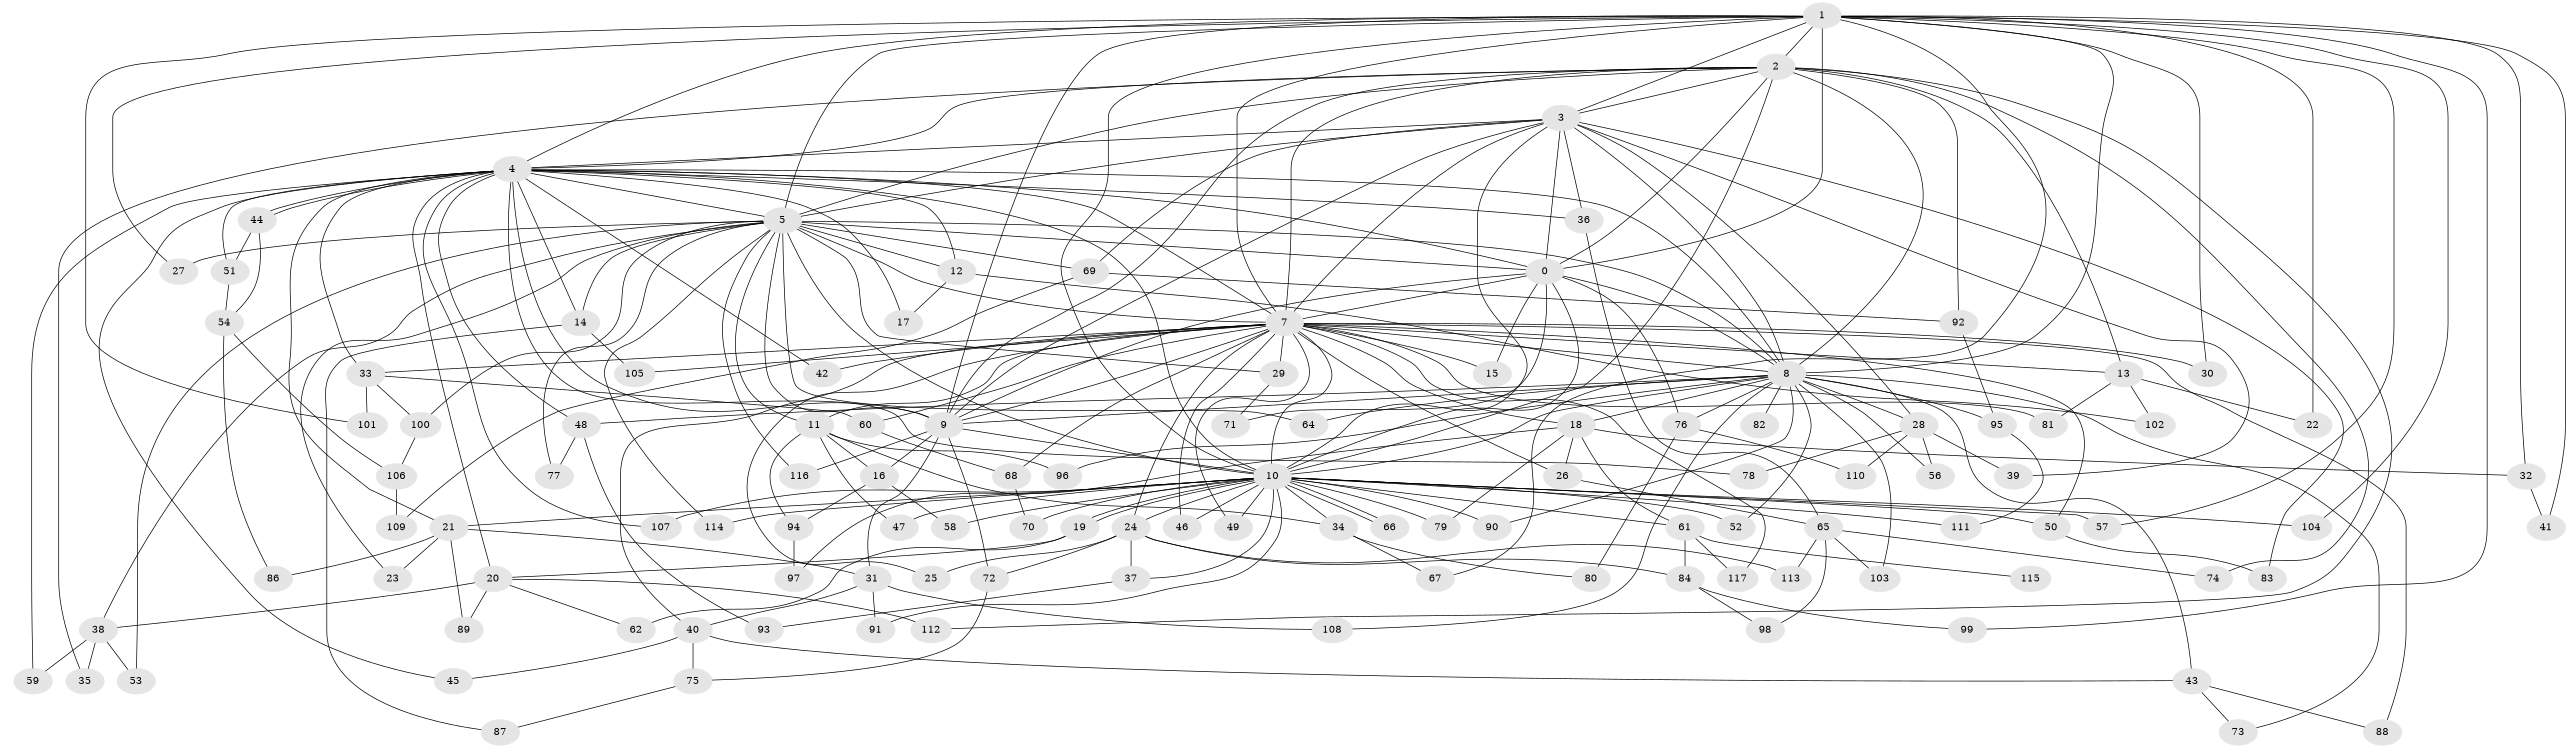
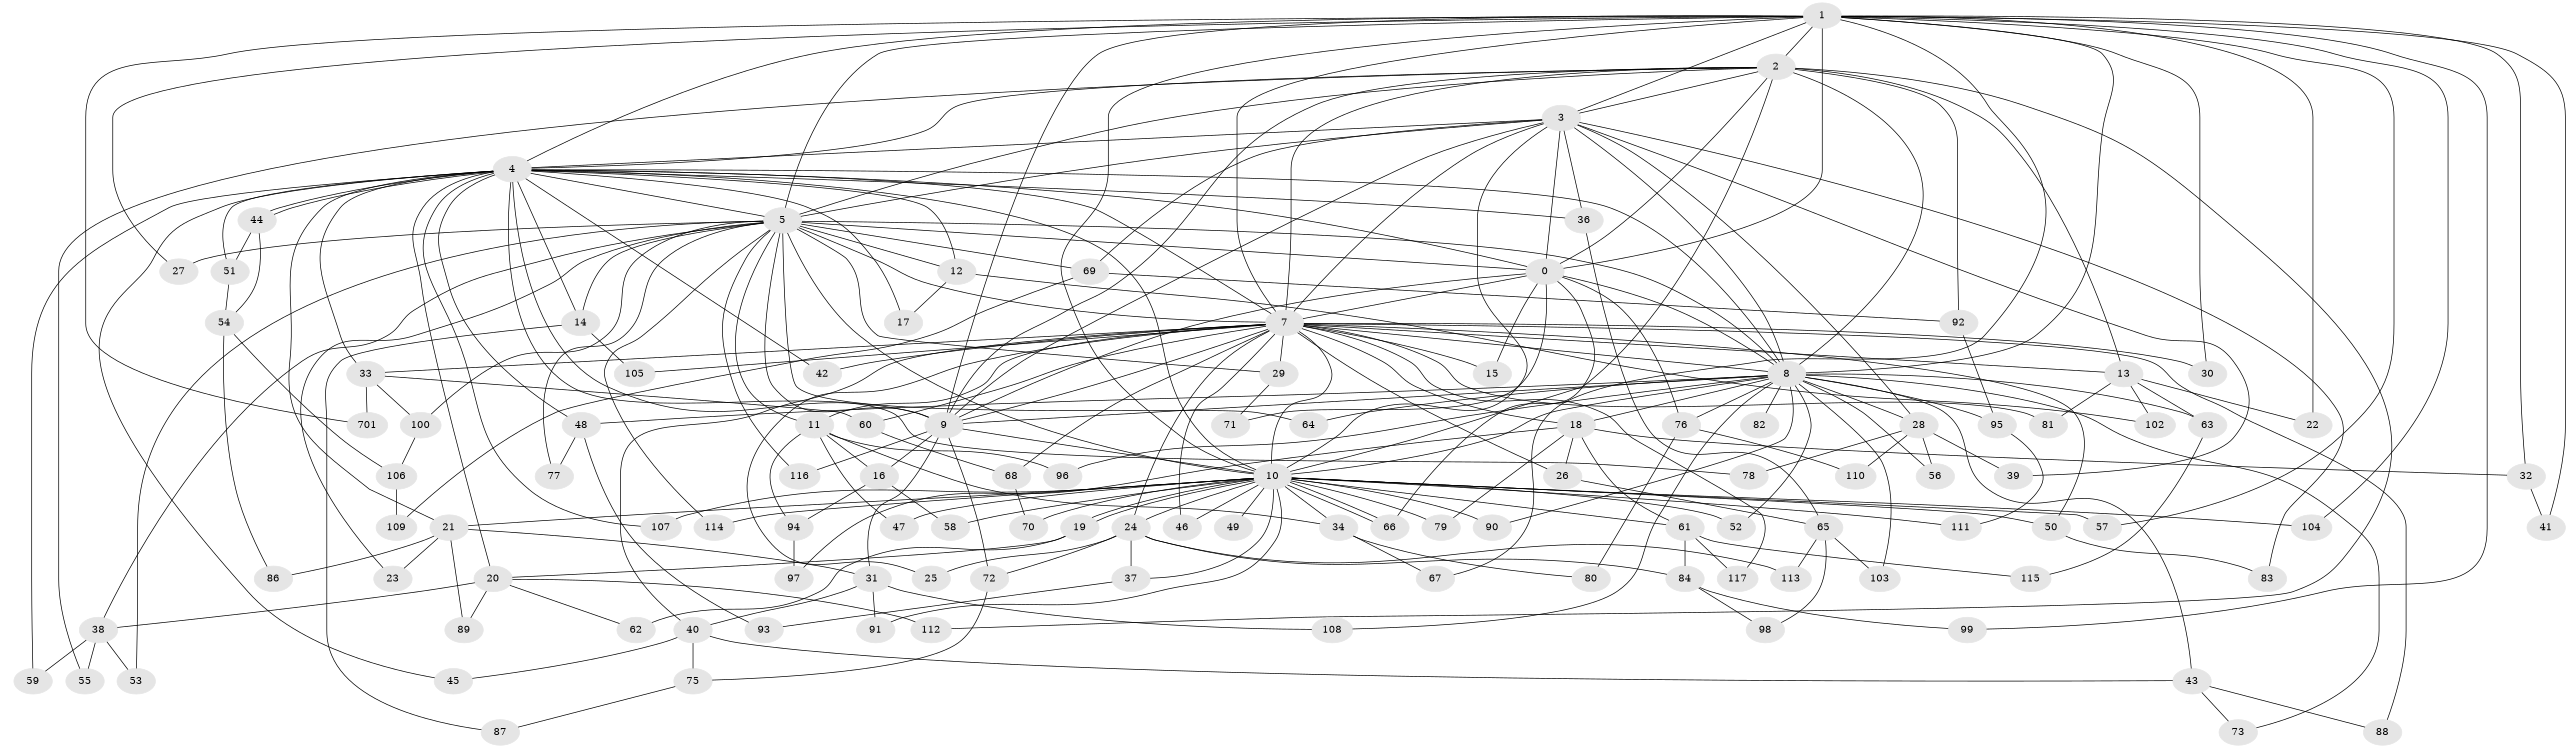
  graph {
    node [color=gray90 style=filled]
    1
    2
    3
    4
    5
    n6 [label=0]
    7
    8
    9
    10
    22
    27
    30
    32
    41
    57
    67
    99
-   101
+   101 [label=701]
    104
    13
-   55 [label=35]
-   74
+   55
    92
    112
    28
    36
    39
    69
    83
    12
    14
    17
    20
    21
    33
    42
    44
    45
    48
    51
    59
    78
    107
    11
    23
    29
    38
    53
    64
    77
    100
    114
    116
    15
    71
    76
    18
    24
    25
    26
    40
    46
    49
    50
    60
    68
    81
    88
    105
    117
    43
    52
    56
+   63
    73
    82
    90
    95
    96
    103
    108
    16
    31
    72
    19
    34
    37
    47
    58
    61
    66
    70
    79
    91
    111
    102
    110
    65
    109
    87
    62
    89
    86
    54
    93
    94
    106
    80
    97
    84
    113
    75
    115
    98
    1 -- 2
    1 -- 3
    1 -- 4
    1 -- 5
    1 -- n6
    1 -- 7
    1 -- 8
    1 -- 9
    1 -- 10
    1 -- 22
    1 -- 27
    1 -- 30
    1 -- 32
    1 -- 41
    1 -- 57
    1 -- 67
    1 -- 99
    1 -- 101
    1 -- 104
    2 -- 3
    2 -- 4
    2 -- 5
    2 -- n6
    2 -- 7
    2 -- 8
    2 -- 9
    2 -- 10
    2 -- 13
    2 -- 55
-   2 -- 74
    2 -- 92
    2 -- 112
    3 -- 4
    3 -- 5
    3 -- n6
    3 -- 7
    3 -- 8
    3 -- 9
    3 -- 10
    3 -- 28
    3 -- 36
    3 -- 39
    3 -- 69
    3 -- 83
    4 -- 5
    4 -- n6
    4 -- 7
    4 -- 8
    4 -- 9
    4 -- 10
    4 -- 36
    4 -- 12
    4 -- 14
    4 -- 17
    4 -- 20
    4 -- 21
    4 -- 33
    4 -- 42
    4 -- 44
    4 -- 44
    4 -- 45
    4 -- 48
    4 -- 51
    4 -- 59
    4 -- 78
    4 -- 107
    5 -- n6
    5 -- 7
    5 -- 8
    5 -- 9
    5 -- 10
    5 -- 27
    5 -- 69
    5 -- 12
    5 -- 14
    5 -- 11
    5 -- 23
    5 -- 29
    5 -- 38
    5 -- 53
    5 -- 64
    5 -- 77
    5 -- 100
    5 -- 114
    5 -- 116
    n6 -- 7
    n6 -- 8
    n6 -- 9
-   n6 -- 10
+   n6 -- 66
    n6 -- 15
    n6 -- 71
    n6 -- 76
    7 -- 8
    7 -- 9
    7 -- 10
    7 -- 30
    7 -- 13
    7 -- 33
    7 -- 42
    7 -- 11
    7 -- 29
    7 -- 15
    7 -- 18
    7 -- 24
    7 -- 25
    7 -- 26
    7 -- 40
    7 -- 46
-   7 -- 49
    7 -- 50
    7 -- 60
    7 -- 68
    7 -- 81
    7 -- 88
    7 -- 105
    7 -- 117
    8 -- 9
    8 -- 10
    8 -- 28
    8 -- 48
    8 -- 64
    8 -- 76
    8 -- 18
    8 -- 43
    8 -- 52
    8 -- 56
+   8 -- 63
    8 -- 73
    8 -- 82
    8 -- 90
    8 -- 95
    8 -- 96
    8 -- 103
    8 -- 108
    9 -- 10
    9 -- 116
    9 -- 16
    9 -- 31
    9 -- 72
    10 -- 57
    10 -- 104
    10 -- 21
    10 -- 107
    10 -- 114
    10 -- 24
    10 -- 46
    10 -- 49
    10 -- 50
    10 -- 52
    10 -- 90
    10 -- 19
    10 -- 19
    10 -- 34
    10 -- 37
    10 -- 47
    10 -- 58
    10 -- 61
    10 -- 66
    10 -- 66
    10 -- 70
    10 -- 79
    10 -- 91
    10 -- 111
    32 -- 41
    13 -- 22
    13 -- 81
+   13 -- 63
    13 -- 102
    92 -- 95
    28 -- 39
    28 -- 78
    28 -- 56
    28 -- 110
    36 -- 65
    69 -- 92
    69 -- 109
    12 -- 17
    12 -- 102
    14 -- 105
    14 -- 87
    20 -- 112
    20 -- 38
    20 -- 62
    20 -- 89
    21 -- 23
    21 -- 31
    21 -- 89
    21 -- 86
    33 -- 101
    33 -- 100
    33 -- 60
    44 -- 51
    44 -- 54
    48 -- 77
    48 -- 93
    51 -- 54
    11 -- 96
    11 -- 16
    11 -- 34
    11 -- 47
    11 -- 94
    29 -- 71
    38 -- 55
    38 -- 59
    38 -- 53
    100 -- 106
    76 -- 110
    76 -- 80
    18 -- 32
    18 -- 26
    18 -- 61
    18 -- 79
    18 -- 97
    24 -- 25
    24 -- 72
    24 -- 37
    24 -- 84
    24 -- 113
    26 -- 65
    40 -- 45
    40 -- 43
    40 -- 75
    50 -- 83
    60 -- 68
    68 -- 70
    43 -- 88
    43 -- 73
+   63 -- 115
    95 -- 111
    16 -- 58
    16 -- 94
    31 -- 40
    31 -- 108
    31 -- 91
    72 -- 75
    19 -- 20
    19 -- 62
    34 -- 67
    34 -- 80
    37 -- 93
    61 -- 117
    61 -- 84
    61 -- 115
-   65 -- 74
    65 -- 103
    65 -- 113
    65 -- 98
    54 -- 86
    54 -- 106
    94 -- 97
    106 -- 109
    84 -- 99
    84 -- 98
    75 -- 87
  }
